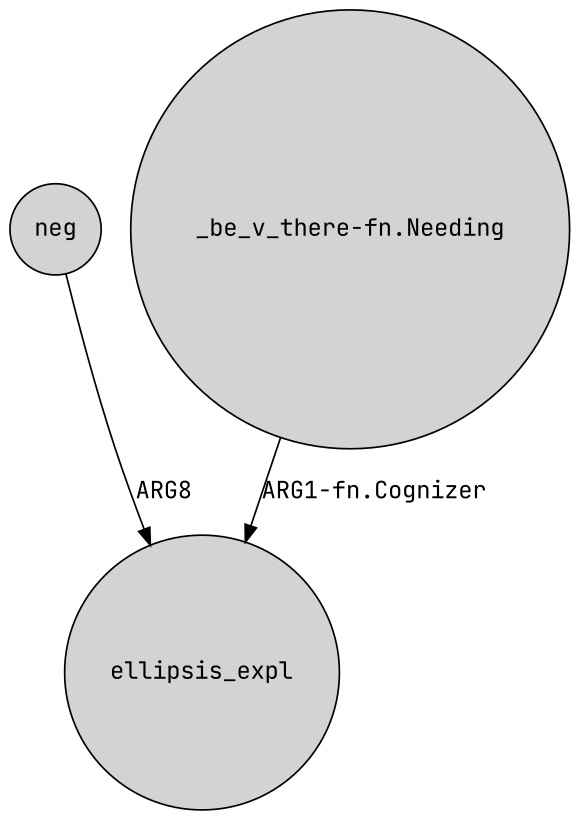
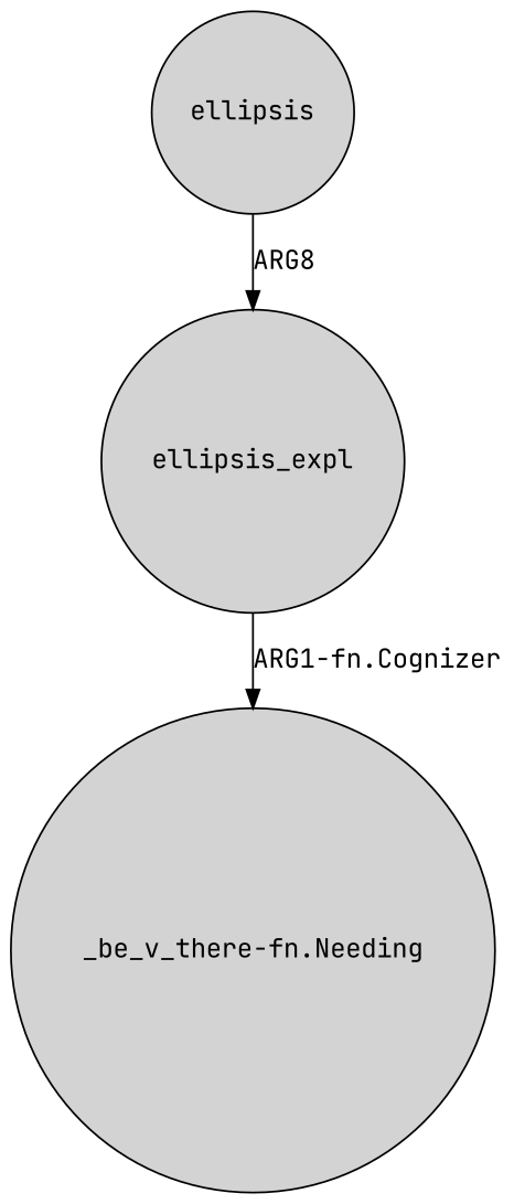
  digraph {
    fontname="JetBrains Mono"
    node [fontname="JetBrains Mono" shape=circle style=filled]
    edge [fontname="JetBrains Mono"]
-   neg
+   neg [label=ellipsis]
    ellipsis_expl
    "_be_v_there-fn.Needing"
    neg -> ellipsis_expl [label=ARG8]
-   "_be_v_there-fn.Needing" -> ellipsis_expl [label="ARG1-fn.Cognizer"]
+   ellipsis_expl -> "_be_v_there-fn.Needing" [label="ARG1-fn.Cognizer"]
  }
